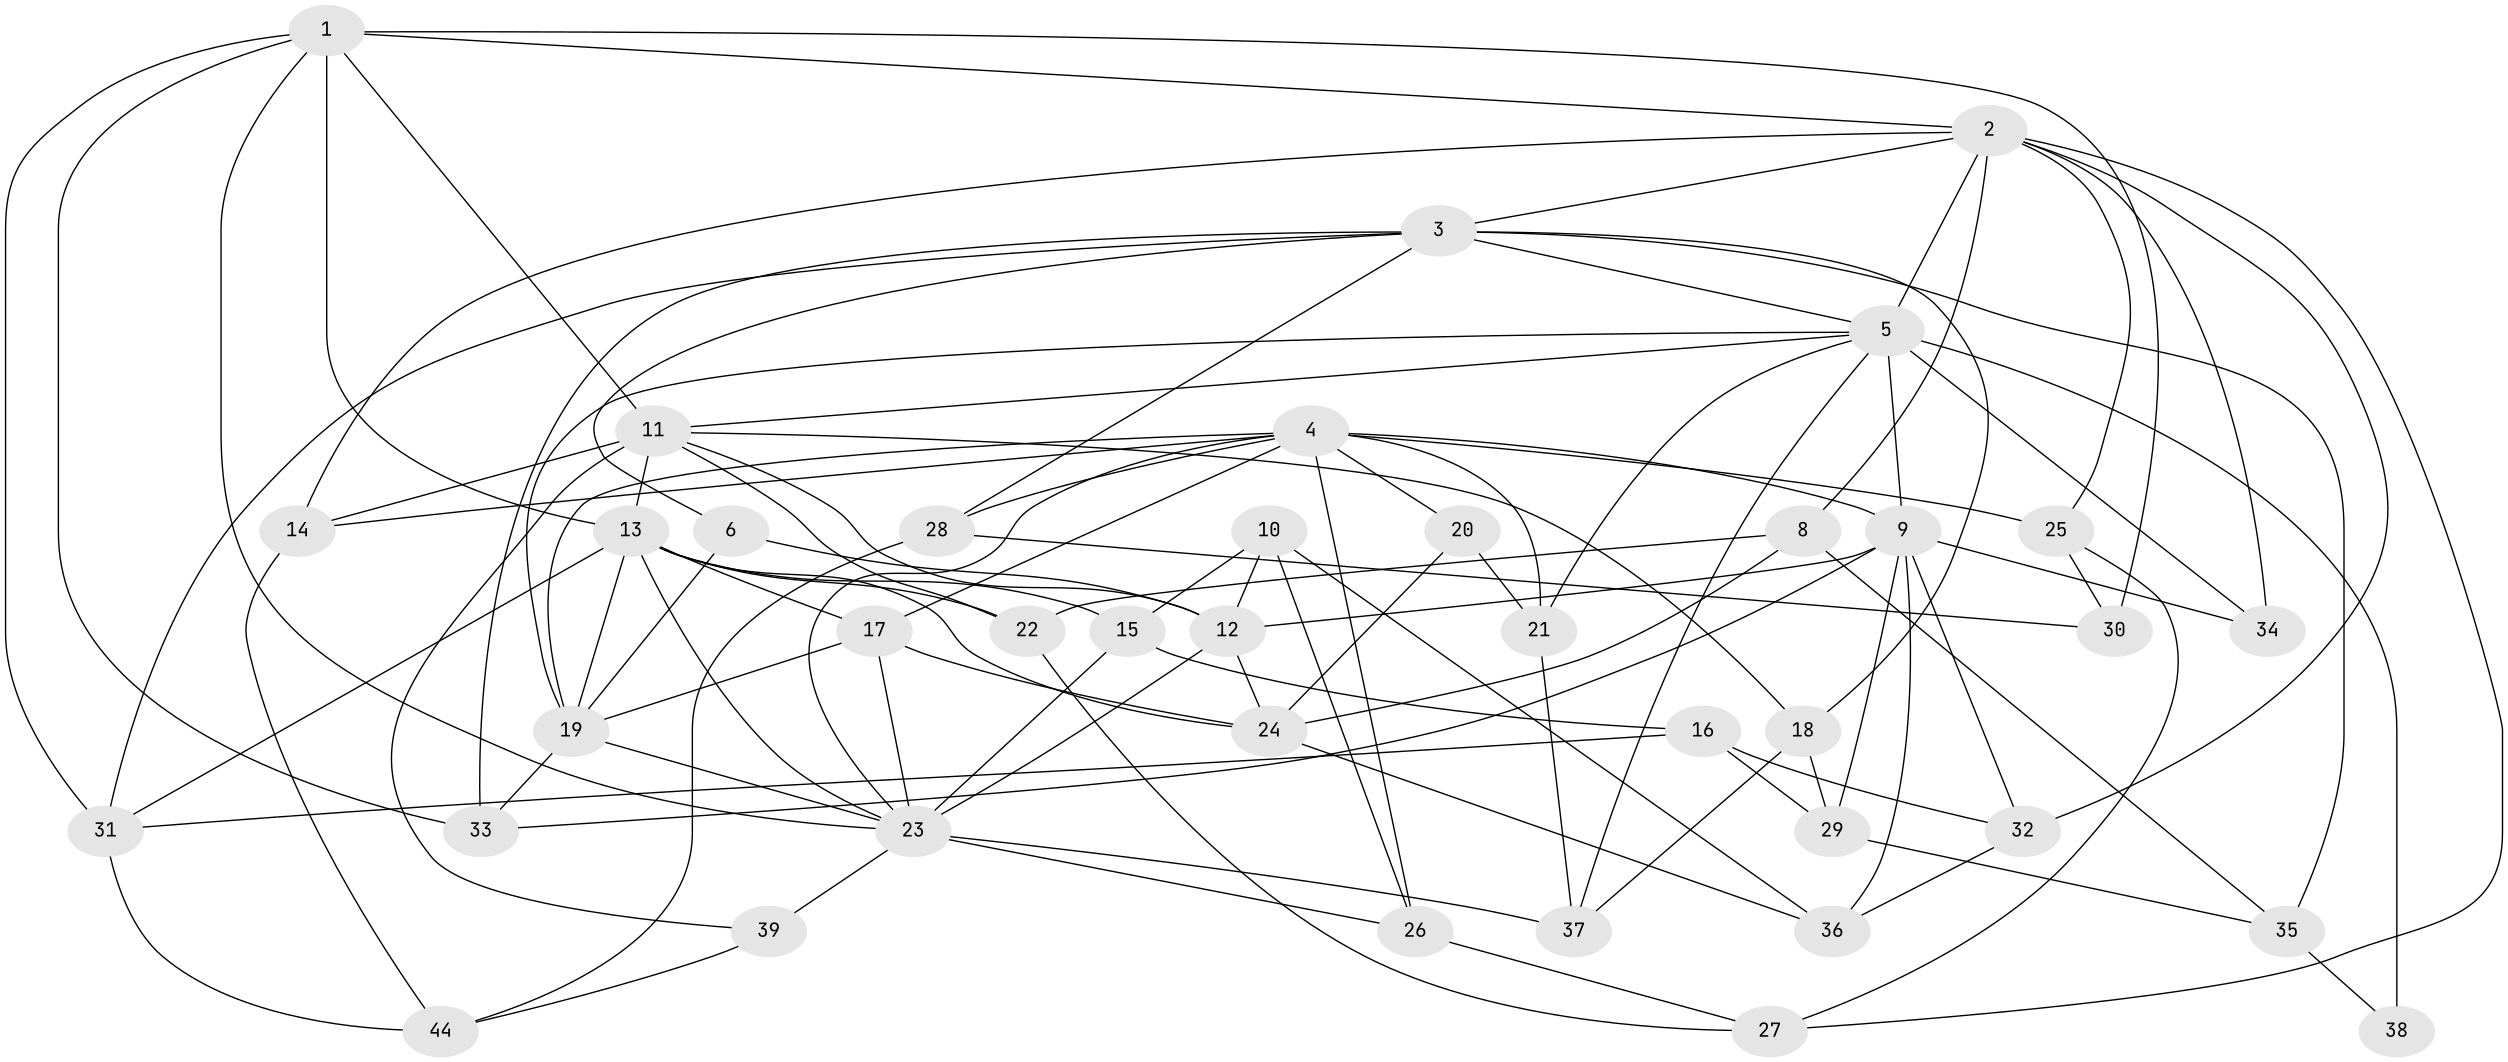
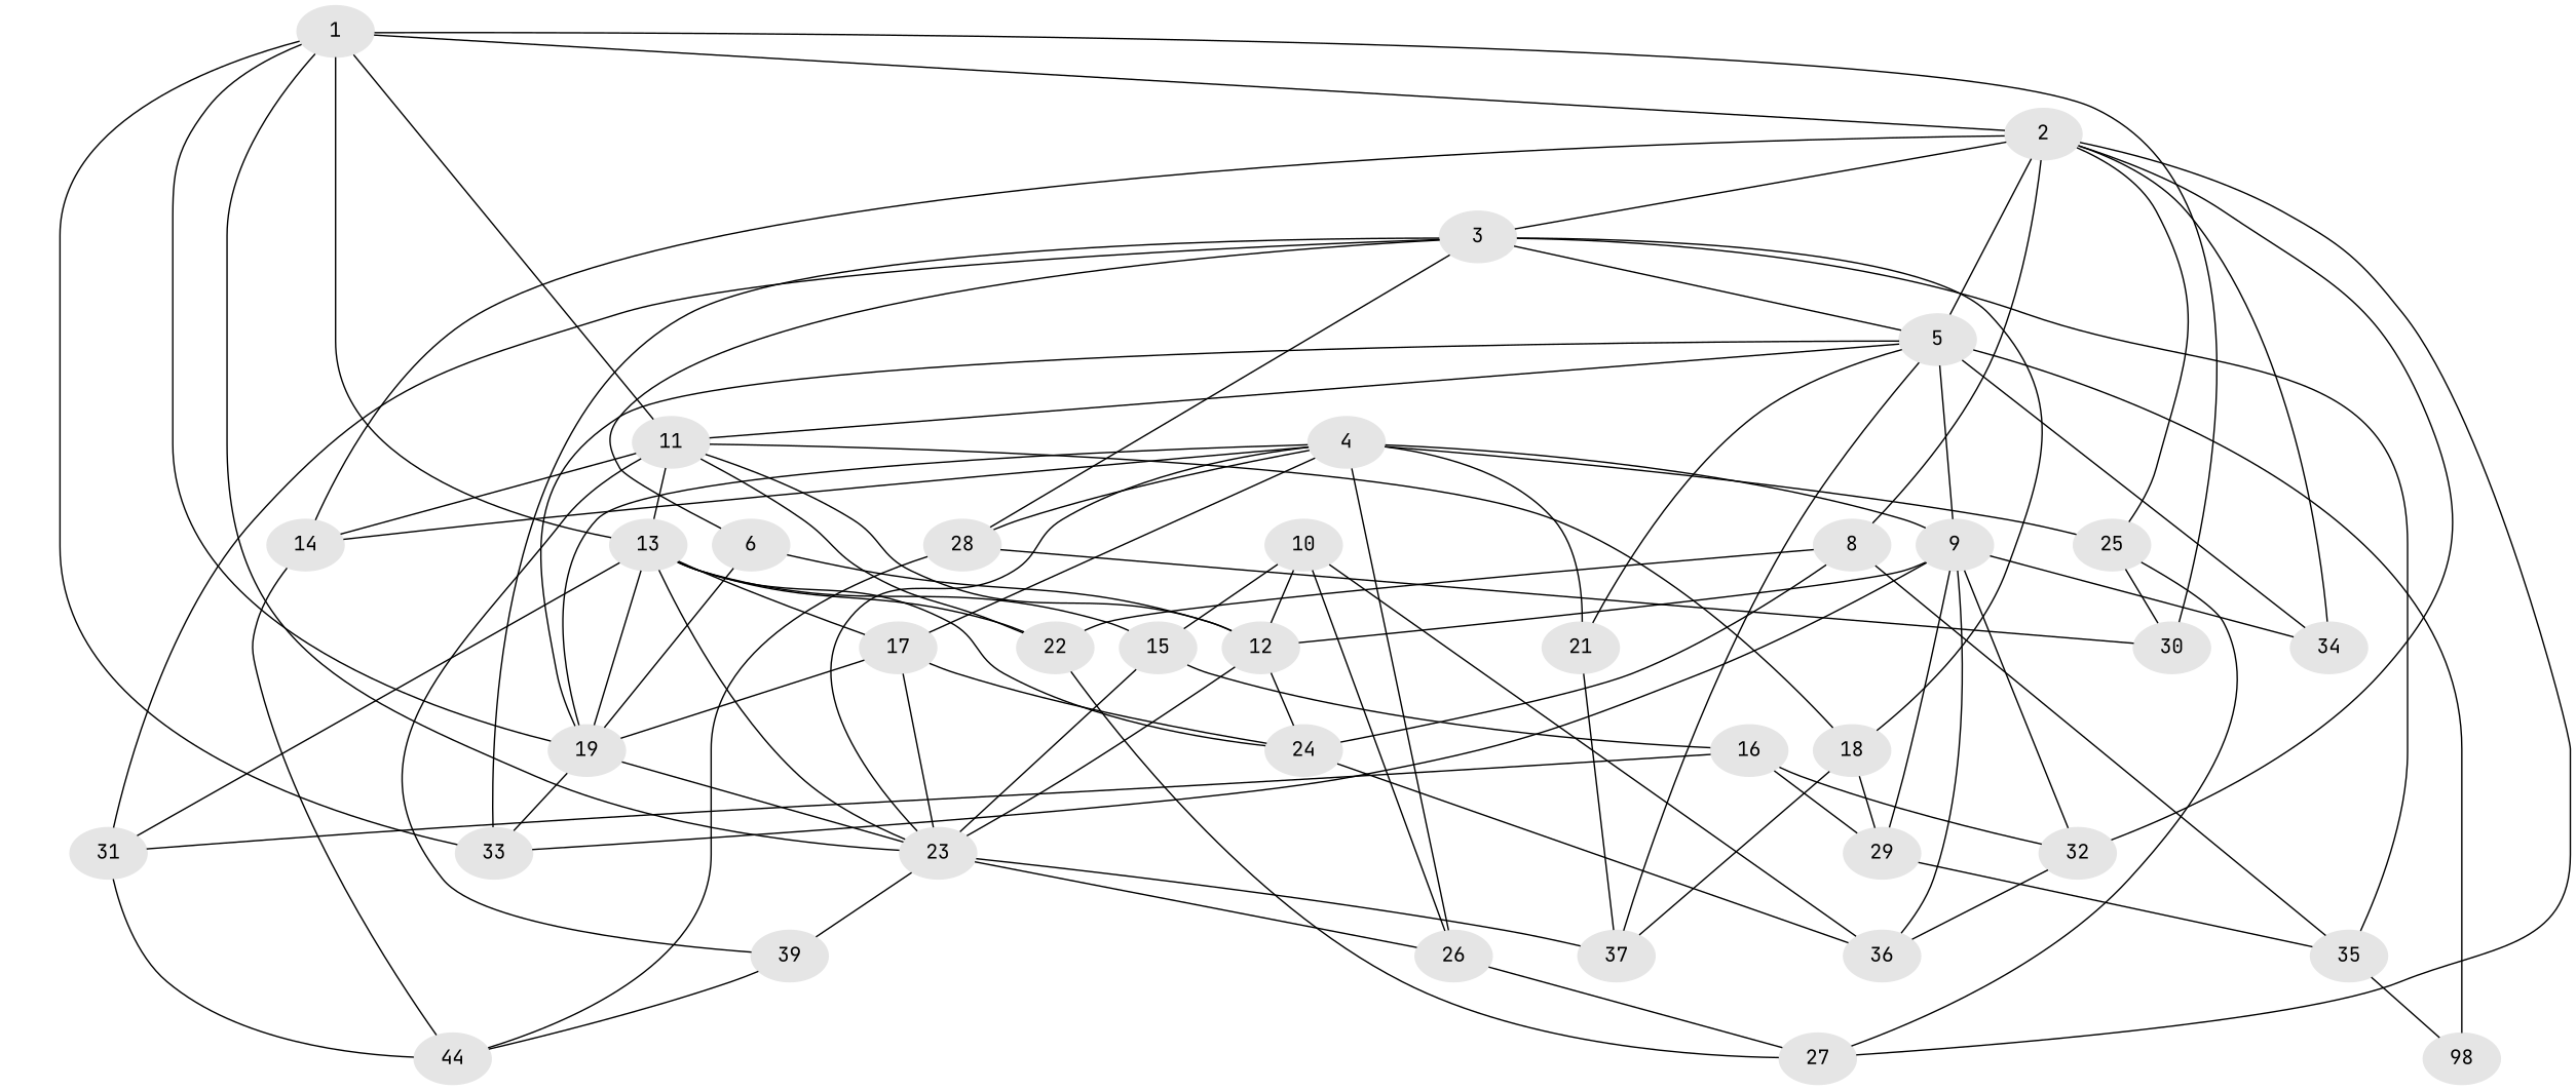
  graph {
    fontname="JetBrains Mono"
    node [color=gray90 fontname="JetBrains Mono" style=filled]
    edge [fontname="JetBrains Mono" weight=1.0]
    1
    2
    11
    13
    19
    23
    30
    33
    3
    5
    8
    14
    25
    27
    32
    34
    18
    12
    22
    39
    31
    17
    24
    15
    26
    37
    6
    28
    35
    9
    21
-   38
+   38 [label=98]
    n33 [label=44]
    36
    29
    4
-   20
    10
    16
    1 -- 2
    1 -- 11 [weight=2.0]
    1 -- 13 [weight=2.0]
-   1 -- 31
+   1 -- 19
    1 -- 23
    1 -- 30 [weight=2.0]
    1 -- 33
    2 -- 3
    2 -- 5 [weight=2.0]
    2 -- 8
    2 -- 14
    2 -- 25
    2 -- 27
    2 -- 32
    2 -- 34
    11 -- 13
    11 -- 14
    11 -- 18
    11 -- 12
    11 -- 22
    11 -- 39 [weight=2.0]
    13 -- 19
    13 -- 23
    13 -- 22
    13 -- 31
    13 -- 17
    13 -- 24
    13 -- 15
    19 -- 23
    19 -- 33
    23 -- 39
    23 -- 26
    23 -- 37
    3 -- 33
    3 -- 5
    3 -- 18
    3 -- 31
    3 -- 6
    3 -- 28
    3 -- 35
    5 -- 11
    5 -- 19
    5 -- 34 [weight=2.0]
    5 -- 37
    5 -- 9
    5 -- 21
    5 -- 38 [weight=2.0]
    8 -- 22
    8 -- 24
    8 -- 35
    14 -- n33
    25 -- 30
    25 -- 27
    32 -- 36
    18 -- 37
    18 -- 29
    12 -- 23 [weight=3.0]
    12 -- 24
    22 -- 27
    39 -- n33
    31 -- n33
    17 -- 19
    17 -- 23
    17 -- 24 [weight=2.0]
    24 -- 36
    15 -- 23
    15 -- 16
    26 -- 27
    6 -- 19
    6 -- 12
    28 -- 30
    28 -- n33
    35 -- 38
    9 -- 33
    9 -- 32
    9 -- 34
    9 -- 12
    9 -- 36
    9 -- 29
    21 -- 37
    29 -- 35
    4 -- 19
    4 -- 23
    4 -- 14
    4 -- 25
    4 -- 17
    4 -- 26
    4 -- 28
    4 -- 9
    4 -- 21
-   4 -- 20
-   20 -- 24 [weight=2.0]
-   20 -- 21
    10 -- 12
    10 -- 15
    10 -- 26
    10 -- 36
    16 -- 32
    16 -- 31
    16 -- 29
  }
